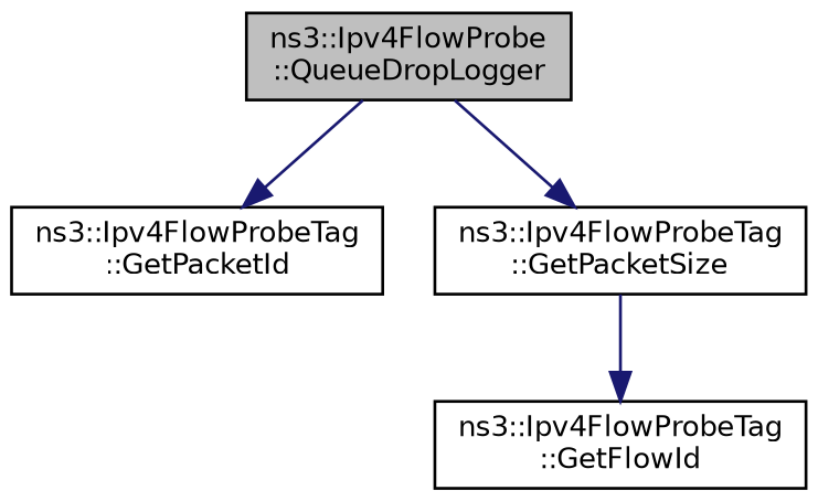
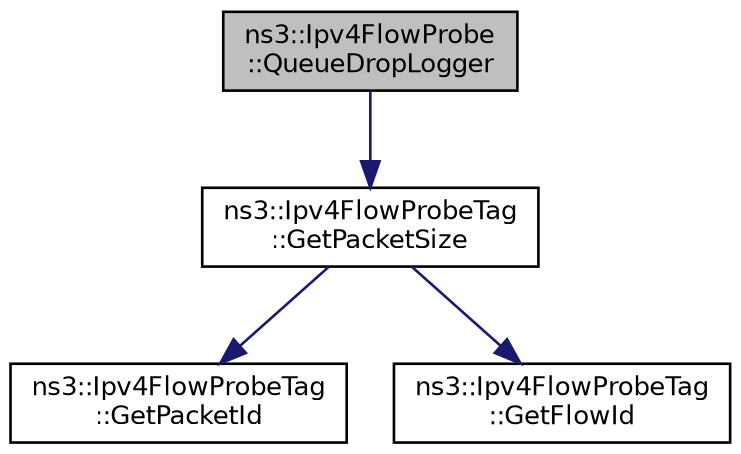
  digraph {
    rankdir=TB
    node [color=black fillcolor=white fontname=Helvetica fontsize=10 shape=record style=filled]
    edge [color=midnightblue fontname=Helvetica fontsize=10 labelfontname=Helvetica labelfontsize=10 style=solid]
    n1 [fillcolor=grey75 fontcolor=black height=0.2 label="ns3::Ipv4FlowProbe\l::QueueDropLogger" width=0.4]
    n2 [height=0.2 label="ns3::Ipv4FlowProbeTag\l::GetPacketId" width=0.4]
    n3 [height=0.2 label="ns3::Ipv4FlowProbeTag\l::GetPacketSize" width=0.4]
    n4 [height=0.2 label="ns3::Ipv4FlowProbeTag\l::GetFlowId" width=0.4]
-   n1 -> n2
+   n3 -> n2
    n1 -> n3
    n3 -> n4
  }
